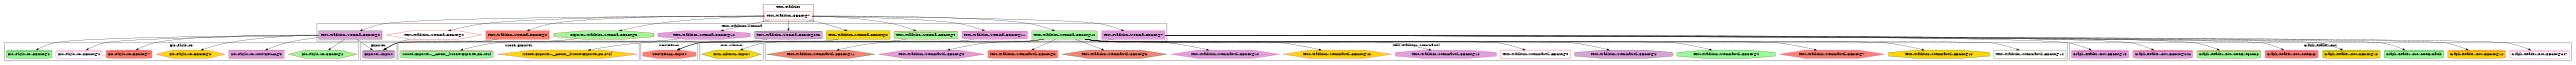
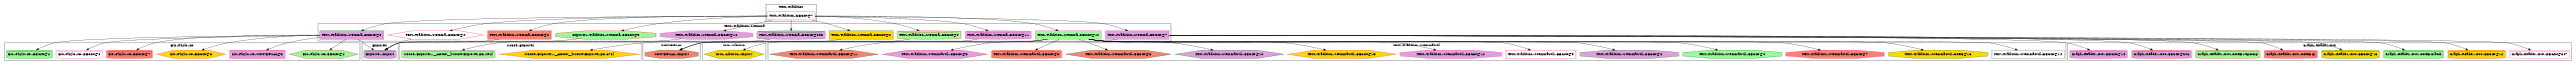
  digraph {
    fontname="DejaVu Serif"
    node [color=darkgreen fillcolor=plum fontname="DejaVu Serif" shape=cylinder style=filled]
    edge [fontname="DejaVu Serif"]
    "Text::Tradition::Stemma::BEGIN@3" [shape=box]
    "Text::Tradition::Stemma::BEGIN@12" [color=deeppink shape=octagon]
    "Text::Tradition::Stemma::BEGIN@6" [fillcolor=gold shape=box]
    "Text::Tradition::Stemma::BEGIN@393"
    "Text::Tradition::Stemma::BEGIN@8" [color=red fillcolor=salmon shape=box]
    "Text::Tradition::Stemma::BEGIN@4" [color=red fillcolor=white shape=hexagon]
    "Text::Tradition::Stemma::BEGIN@11" [color=deeppink]
    n8 [color=red fillcolor=palegreen label="Exporter::Tradition::Stemma::BEGIN@5" shape=octagon]
    "Text::Tradition::Stemma::BEGIN@9" [color=red fillcolor=palegreen]
    "Text::Tradition::Stemma::BEGIN@10" [color=deeppink fillcolor=palegreen shape=box]
    "Text::Tradition::Stemma::BEGIN@7" [color=deeppink shape=box]
    "Graph::Reader::Dot::BEGIN@347" [color=deeppink fillcolor=white]
    "Graph::Reader::Dot::BEGIN@12" [color=red fillcolor=gold]
    "Graph::Reader::Dot::CORE:match" [fillcolor=palegreen]
    "Graph::Reader::Dot::BEGIN@13" [fillcolor=gold]
    "Graph::Reader::Dot::CORE:qr" [color=deeppink fillcolor=salmon]
    "Graph::Reader::Dot::CORE:regcomp" [color=red fillcolor=palegreen]
    "Graph::Reader::Dot::BEGIN@346" [color=red]
    "Graph::Reader::Dot::BEGIN@15" [color=deeppink]
-   "UNIVERSAL::import" [color=red fillcolor=salmon shape=octagon]
+   "UNIVERSAL::import" [fillcolor=salmon shape=octagon]
    "XML::LibXML::import" [fillcolor=gold shape=hexagon]
    "Bio::Phylo::IO::BEGIN@2" [color=red fillcolor=palegreen shape=hexagon]
    n23 [color=red label="Bio::Phylo::IO::UNIVERSAL@5" shape=box]
    "Bio::Phylo::IO::BEGIN@3" [color=deeppink fillcolor=gold shape=hexagon]
    "Bio::Phylo::IO::BEGIN@7" [color=red fillcolor=salmon]
    "Bio::Phylo::IO::BEGIN@4" [color=deeppink fillcolor=white]
    "Bio::Phylo::IO::BEGIN@6" [fillcolor=palegreen]
    "Exporter::import"
    "Text::Tradition::BEGIN@7" [color=red fillcolor=white shape=box]
    "Text::Tradition::StemmaUtil::BEGIN@9" [color=red fillcolor=white shape=box]
    "Text::Tradition::StemmaUtil::BEGIN@12" [color=deeppink shape=octagon]
    "Text::Tradition::StemmaUtil::BEGIN@15" [color=deeppink fillcolor=gold shape=hexagon]
-   "Text::Tradition::StemmaUtil::BEGIN@10" [color=deeppink shape=hexagon]
+   "Text::Tradition::StemmaUtil::BEGIN@10" [shape=hexagon]
    "Text::Tradition::StemmaUtil::BEGIN@6" [fillcolor=salmon shape=hexagon]
    "Text::Tradition::StemmaUtil::BEGIN@3" [color=red fillcolor=salmon]
    "Text::Tradition::StemmaUtil::BEGIN@5" [color=red shape=hexagon]
    "Text::Tradition::StemmaUtil::BEGIN@11" [fillcolor=salmon shape=hexagon]
    "Text::Tradition::StemmaUtil::BEGIN@14" [fillcolor=white shape=box]
-   "Text::Tradition::StemmaUtil::BEGIN@13" [fillcolor=gold shape=octagon]
-   "Text::Tradition::StemmaUtil::BEGIN@7" [color=deeppink fillcolor=salmon shape=hexagon]
+   "Text::Tradition::StemmaUtil::BEGIN@13" [fillcolor=gold shape=octagon label="Text::Tradition::StemmaUtil::CORE@13"]
+   "Text::Tradition::StemmaUtil::BEGIN@7" [color=deeppink fillcolor=salmon shape=octagon]
    "Text::Tradition::StemmaUtil::BEGIN@4" [fillcolor=palegreen shape=octagon]
    "Text::Tradition::StemmaUtil::BEGIN@8" [shape=octagon]
    "Moose::Exporter::__ANON__[Moose/Exporter.pm:492]" [color=deeppink fillcolor=palegreen]
    "Moose::Exporter::__ANON__[Moose/Exporter.pm:678]" [color=deeppink fillcolor=gold shape=hexagon]
    subgraph cluster_1 {
      label="Text::Tradition::Stemma"
      "Text::Tradition::Stemma::BEGIN@3"
      "Text::Tradition::Stemma::BEGIN@12"
      "Text::Tradition::Stemma::BEGIN@6"
      "Text::Tradition::Stemma::BEGIN@393"
      "Text::Tradition::Stemma::BEGIN@8"
      "Text::Tradition::Stemma::BEGIN@4"
      "Text::Tradition::Stemma::BEGIN@11"
      n8
      "Text::Tradition::Stemma::BEGIN@9"
      "Text::Tradition::Stemma::BEGIN@10"
      "Text::Tradition::Stemma::BEGIN@7"
    }
    subgraph cluster_2 {
      label="Graph::Reader::Dot"
      "Graph::Reader::Dot::BEGIN@347"
      "Graph::Reader::Dot::BEGIN@12"
      "Graph::Reader::Dot::CORE:match"
      "Graph::Reader::Dot::BEGIN@13"
      "Graph::Reader::Dot::CORE:qr"
      "Graph::Reader::Dot::CORE:regcomp"
      "Graph::Reader::Dot::BEGIN@346"
      "Graph::Reader::Dot::BEGIN@15"
    }
    subgraph cluster_3 {
      label=UNIVERSAL
      "UNIVERSAL::import"
    }
    subgraph cluster_4 {
      label="XML::LibXML"
      "XML::LibXML::import"
    }
    subgraph cluster_5 {
      label="Bio::Phylo::IO"
      "Bio::Phylo::IO::BEGIN@2"
      n23
      "Bio::Phylo::IO::BEGIN@3"
      "Bio::Phylo::IO::BEGIN@7"
      "Bio::Phylo::IO::BEGIN@4"
      "Bio::Phylo::IO::BEGIN@6"
    }
    subgraph cluster_6 {
      label=Exporter
      "Exporter::import"
    }
    subgraph cluster_7 {
      label="Text::Tradition"
      "Text::Tradition::BEGIN@7"
    }
    subgraph cluster_8 {
      label="Text::Tradition::StemmaUtil"
      "Text::Tradition::StemmaUtil::BEGIN@9"
      "Text::Tradition::StemmaUtil::BEGIN@12"
      "Text::Tradition::StemmaUtil::BEGIN@15"
      "Text::Tradition::StemmaUtil::BEGIN@10"
      "Text::Tradition::StemmaUtil::BEGIN@6"
      "Text::Tradition::StemmaUtil::BEGIN@3"
      "Text::Tradition::StemmaUtil::BEGIN@5"
      "Text::Tradition::StemmaUtil::BEGIN@11"
      "Text::Tradition::StemmaUtil::BEGIN@14"
      "Text::Tradition::StemmaUtil::BEGIN@13"
      "Text::Tradition::StemmaUtil::BEGIN@7"
      "Text::Tradition::StemmaUtil::BEGIN@4"
      "Text::Tradition::StemmaUtil::BEGIN@8"
    }
    subgraph cluster_9 {
      label="Moose::Exporter"
      "Moose::Exporter::__ANON__[Moose/Exporter.pm:492]"
      "Moose::Exporter::__ANON__[Moose/Exporter.pm:678]"
    }
    "Text::Tradition::Stemma::BEGIN@3" -> "Bio::Phylo::IO::BEGIN@2"
    "Text::Tradition::Stemma::BEGIN@3" -> n23
    "Text::Tradition::Stemma::BEGIN@3" -> "Bio::Phylo::IO::BEGIN@3"
    "Text::Tradition::Stemma::BEGIN@3" -> "Bio::Phylo::IO::BEGIN@7"
    "Text::Tradition::Stemma::BEGIN@3" -> "Bio::Phylo::IO::BEGIN@4"
    "Text::Tradition::Stemma::BEGIN@3" -> "Bio::Phylo::IO::BEGIN@6"
    "Text::Tradition::Stemma::BEGIN@3" -> "Exporter::import"
    "Text::Tradition::Stemma::BEGIN@12" -> "Moose::Exporter::__ANON__[Moose/Exporter.pm:492]"
    "Text::Tradition::Stemma::BEGIN@6" -> "UNIVERSAL::import"
    "Text::Tradition::Stemma::BEGIN@393" -> "Moose::Exporter::__ANON__[Moose/Exporter.pm:678]"
    "Text::Tradition::Stemma::BEGIN@8" -> "Exporter::import"
    "Text::Tradition::Stemma::BEGIN@4" -> "Exporter::import"
    "Text::Tradition::Stemma::BEGIN@11" -> "XML::LibXML::import"
    n8 -> "Exporter::import"
    "Text::Tradition::Stemma::BEGIN@9" -> "UNIVERSAL::import"
    "Text::Tradition::Stemma::BEGIN@10" -> "Exporter::import"
    "Text::Tradition::Stemma::BEGIN@10" -> "Text::Tradition::StemmaUtil::BEGIN@9"
    "Text::Tradition::Stemma::BEGIN@10" -> "Text::Tradition::StemmaUtil::BEGIN@12"
    "Text::Tradition::Stemma::BEGIN@10" -> "Text::Tradition::StemmaUtil::BEGIN@15"
    "Text::Tradition::Stemma::BEGIN@10" -> "Text::Tradition::StemmaUtil::BEGIN@10"
    "Text::Tradition::Stemma::BEGIN@10" -> "Text::Tradition::StemmaUtil::BEGIN@6"
    "Text::Tradition::Stemma::BEGIN@10" -> "Text::Tradition::StemmaUtil::BEGIN@3"
    "Text::Tradition::Stemma::BEGIN@10" -> "Text::Tradition::StemmaUtil::BEGIN@5"
    "Text::Tradition::Stemma::BEGIN@10" -> "Text::Tradition::StemmaUtil::BEGIN@11"
    "Text::Tradition::Stemma::BEGIN@10" -> "Text::Tradition::StemmaUtil::BEGIN@14"
    "Text::Tradition::Stemma::BEGIN@10" -> "Text::Tradition::StemmaUtil::BEGIN@13"
    "Text::Tradition::Stemma::BEGIN@10" -> "Text::Tradition::StemmaUtil::BEGIN@7"
    "Text::Tradition::Stemma::BEGIN@10" -> "Text::Tradition::StemmaUtil::BEGIN@4"
    "Text::Tradition::Stemma::BEGIN@10" -> "Text::Tradition::StemmaUtil::BEGIN@8"
    "Text::Tradition::Stemma::BEGIN@7" -> "Graph::Reader::Dot::BEGIN@347"
    "Text::Tradition::Stemma::BEGIN@7" -> "Graph::Reader::Dot::BEGIN@12"
    "Text::Tradition::Stemma::BEGIN@7" -> "Graph::Reader::Dot::CORE:match"
    "Text::Tradition::Stemma::BEGIN@7" -> "Graph::Reader::Dot::BEGIN@13"
    "Text::Tradition::Stemma::BEGIN@7" -> "Graph::Reader::Dot::CORE:qr"
    "Text::Tradition::Stemma::BEGIN@7" -> "Graph::Reader::Dot::CORE:regcomp"
    "Text::Tradition::Stemma::BEGIN@7" -> "Graph::Reader::Dot::BEGIN@346"
    "Text::Tradition::Stemma::BEGIN@7" -> "Graph::Reader::Dot::BEGIN@15"
    "Text::Tradition::Stemma::BEGIN@7" -> "UNIVERSAL::import"
    "Text::Tradition::BEGIN@7" -> "Text::Tradition::Stemma::BEGIN@3"
    "Text::Tradition::BEGIN@7" -> "Text::Tradition::Stemma::BEGIN@12"
    "Text::Tradition::BEGIN@7" -> "Text::Tradition::Stemma::BEGIN@6"
    "Text::Tradition::BEGIN@7" -> "Text::Tradition::Stemma::BEGIN@393"
    "Text::Tradition::BEGIN@7" -> "Text::Tradition::Stemma::BEGIN@8"
    "Text::Tradition::BEGIN@7" -> "Text::Tradition::Stemma::BEGIN@4"
    "Text::Tradition::BEGIN@7" -> "Text::Tradition::Stemma::BEGIN@11"
    "Text::Tradition::BEGIN@7" -> n8
    "Text::Tradition::BEGIN@7" -> "Text::Tradition::Stemma::BEGIN@9"
    "Text::Tradition::BEGIN@7" -> "Text::Tradition::Stemma::BEGIN@10"
    "Text::Tradition::BEGIN@7" -> "Text::Tradition::Stemma::BEGIN@7"
  }
